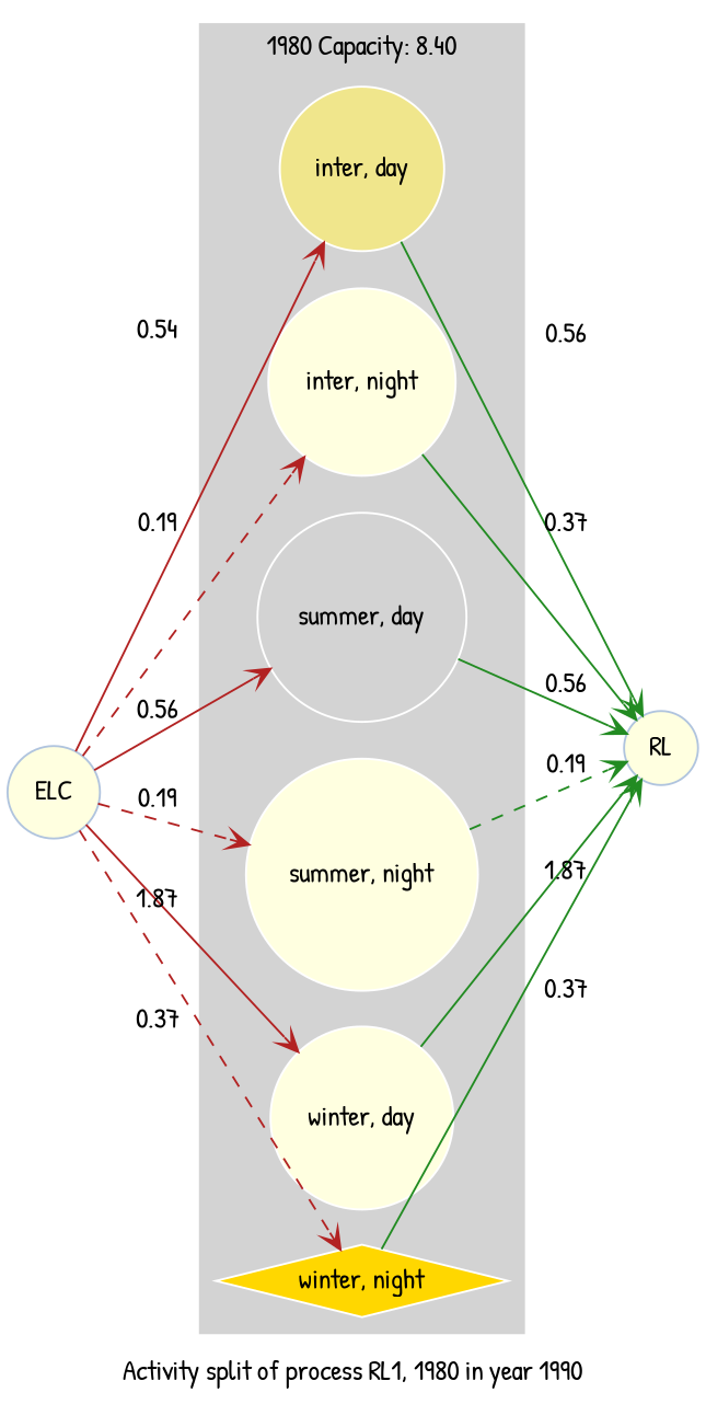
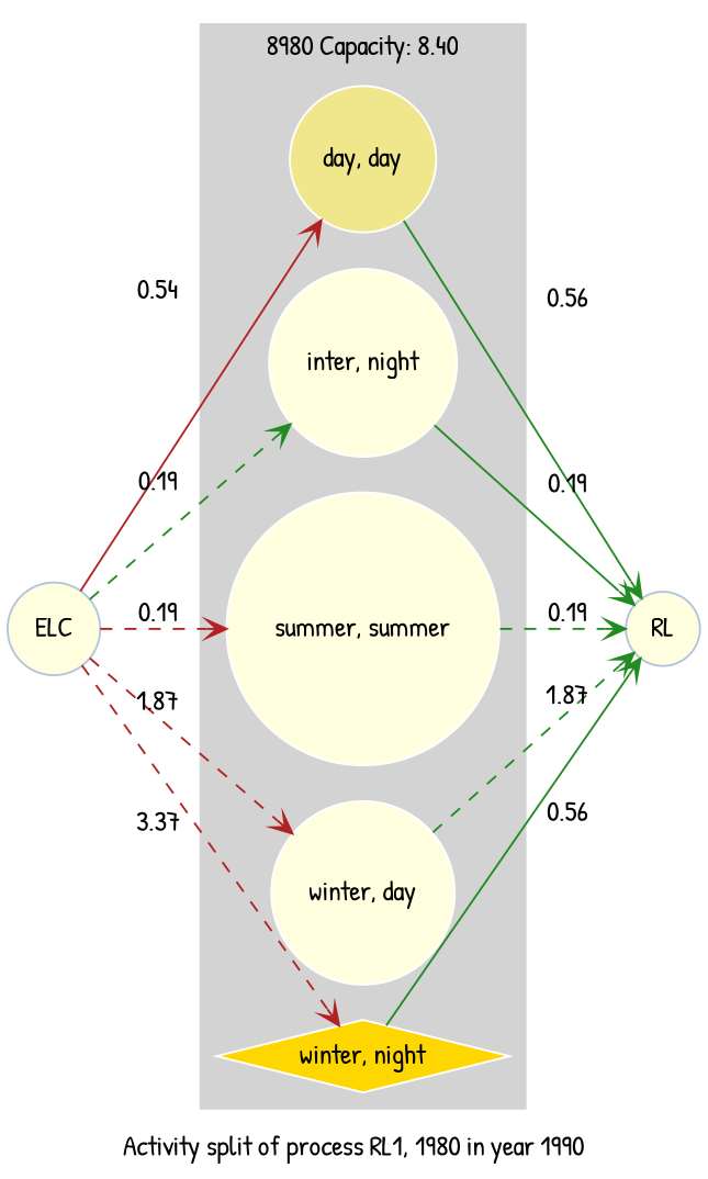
  strict digraph {
    compound=True
    concentrate=True
    fontname="Patrick Hand"
    label="Activity split of process RL1, 1980 in year 1990"
    rankdir=LR
    splines=False
    node [color=white fillcolor=lightyellow fontname="Patrick Hand" shape=circle style=filled]
    edge [arrowhead=vee color=forestgreen fontname="Patrick Hand" style=solid]
-   "inter, day" [fillcolor=khaki]
+   "inter, day" [fillcolor=khaki label="day, day"]
    "inter, night"
-   "summer, day" [fillcolor=lightgrey]
-   "summer, night"
+   "summer, night" [label="summer, summer"]
    "winter, day"
    "winter, night" [fillcolor=gold shape=diamond]
    ELC [color=lightsteelblue fontcolor=black]
    RL [color=lightsteelblue fontcolor=black]
    subgraph cluster_1 {
      color=lightgrey
-     label="1980 Capacity: 8.40"
+     label="8980 Capacity: 8.40"
      rank=same
      style=filled
      "inter, day"
      "inter, night"
-     "summer, day"
      "summer, night"
      "winter, day"
      "winter, night"
    }
    subgraph sub_2 {
      ELC
      RL
    }
    subgraph sub_3 {
      "inter, day"
      "inter, night"
-     "summer, day"
      "summer, night"
      "winter, day"
      "winter, night"
      ELC
    }
    subgraph sub_4 {
      "inter, day"
      "inter, night"
-     "summer, day"
      "summer, night"
      "winter, day"
      "winter, night"
      RL
    }
    "inter, day" -> RL [label=0.56]
-   "inter, night" -> RL [label=0.37]
-   "summer, day" -> RL [label=0.56]
+   "inter, night" -> RL [label=0.19]
    "summer, night" -> RL [label=0.19 style=dashed]
-   "winter, day" -> RL [label=1.87]
-   "winter, night" -> RL [label=0.37]
+   "winter, day" -> RL [label=1.87 style=dashed]
+   "winter, night" -> RL [label=0.56]
    ELC -> "inter, day" [color=firebrick label=0.54]
-   ELC -> "inter, night" [color=firebrick label=0.19 style=dashed]
-   ELC -> "summer, day" [color=firebrick label=0.56]
+   ELC -> "inter, night" [label=0.19 style=dashed]
    ELC -> "summer, night" [color=firebrick label=0.19 style=dashed]
-   ELC -> "winter, day" [color=firebrick label=1.87]
-   ELC -> "winter, night" [color=firebrick label=0.37 style=dashed]
+   ELC -> "winter, day" [color=firebrick label=1.87 style=dashed]
+   ELC -> "winter, night" [color=firebrick label=3.37 style=dashed]
  }
